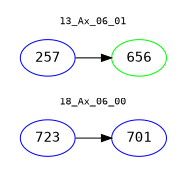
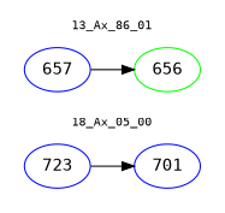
  digraph {
    fontname="DejaVu Sans Mono"
    rankdir=LR
    node [color=blue fontname="DejaVu Sans Mono"]
    edge [color=black fontname="DejaVu Sans Mono"]
    n1 [label=723]
    n2 [label=701]
-   n3 [label=257]
+   n3 [label=657]
    n4 [color=green label=656]
    subgraph cluster_1 {
      color=white
      fontsize=10
-     label="18_Ax_06_00"
+     label="18_Ax_05_00"
      n1
      n2
    }
    subgraph cluster_2 {
      color=white
      fontsize=10
-     label="13_Ax_06_01"
+     label="13_Ax_86_01"
      n3
      n4
    }
    n1 -> n2
    n3 -> n4
  }
